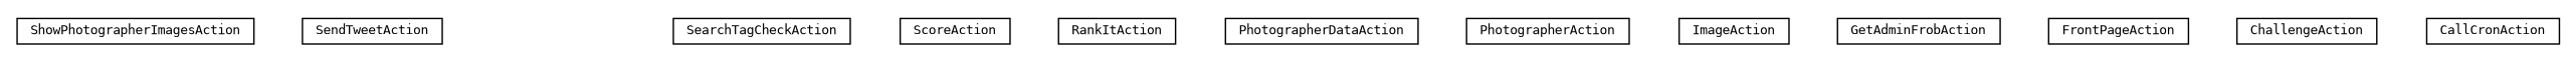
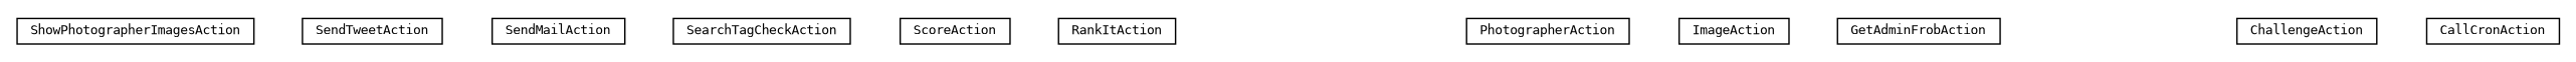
  digraph {
    fontname="DejaVu Sans Mono"
    node [fontcolor=black fontname="DejaVu Sans Mono" fontsize=9.0 shape=plaintext]
    n1 [label=<<table border="0" cellborder="1" cellspacing="0" cellpadding="2" port="p" href="./ShowPhotographerImagesAction.html"> 		<tr><td><table border="0" cellspacing="0" cellpadding="1"> 			<tr><td> ShowPhotographerImagesAction </td></tr> 		</table></td></tr> 		</table>>]
    n2 [label=<<table border="0" cellborder="1" cellspacing="0" cellpadding="2" port="p" href="./SendTweetAction.html"> 		<tr><td><table border="0" cellspacing="0" cellpadding="1"> 			<tr><td> SendTweetAction </td></tr> 		</table></td></tr> 		</table>>]
+   n3 [label=<<table border="0" cellborder="1" cellspacing="0" cellpadding="2" port="p" href="./SendMailAction.html"> 		<tr><td><table border="0" cellspacing="0" cellpadding="1"> 			<tr><td> SendMailAction </td></tr> 		</table></td></tr> 		</table>>]
    n4 [label=<<table border="0" cellborder="1" cellspacing="0" cellpadding="2" port="p" href="./SearchTagCheckAction.html"> 		<tr><td><table border="0" cellspacing="0" cellpadding="1"> 			<tr><td> SearchTagCheckAction </td></tr> 		</table></td></tr> 		</table>>]
    n5 [label=<<table border="0" cellborder="1" cellspacing="0" cellpadding="2" port="p" href="./ScoreAction.html"> 		<tr><td><table border="0" cellspacing="0" cellpadding="1"> 			<tr><td> ScoreAction </td></tr> 		</table></td></tr> 		</table>>]
    n6 [label=<<table border="0" cellborder="1" cellspacing="0" cellpadding="2" port="p" href="./RankItAction.html"> 		<tr><td><table border="0" cellspacing="0" cellpadding="1"> 			<tr><td> RankItAction </td></tr> 		</table></td></tr> 		</table>>]
-   n7 [label=<<table border="0" cellborder="1" cellspacing="0" cellpadding="2" port="p" href="./PhotographerDataAction.html"> 		<tr><td><table border="0" cellspacing="0" cellpadding="1"> 			<tr><td> PhotographerDataAction </td></tr> 		</table></td></tr> 		</table>>]
    n8 [label=<<table border="0" cellborder="1" cellspacing="0" cellpadding="2" port="p" href="./PhotographerAction.html"> 		<tr><td><table border="0" cellspacing="0" cellpadding="1"> 			<tr><td> PhotographerAction </td></tr> 		</table></td></tr> 		</table>>]
    n9 [label=<<table border="0" cellborder="1" cellspacing="0" cellpadding="2" port="p" href="./ImageAction.html"> 		<tr><td><table border="0" cellspacing="0" cellpadding="1"> 			<tr><td> ImageAction </td></tr> 		</table></td></tr> 		</table>>]
    n10 [label=<<table border="0" cellborder="1" cellspacing="0" cellpadding="2" port="p" href="./GetAdminFrobAction.html"> 		<tr><td><table border="0" cellspacing="0" cellpadding="1"> 			<tr><td> GetAdminFrobAction </td></tr> 		</table></td></tr> 		</table>>]
-   n11 [label=<<table border="0" cellborder="1" cellspacing="0" cellpadding="2" port="p" href="./FrontPageAction.html"> 		<tr><td><table border="0" cellspacing="0" cellpadding="1"> 			<tr><td> FrontPageAction </td></tr> 		</table></td></tr> 		</table>>]
    n12 [label=<<table border="0" cellborder="1" cellspacing="0" cellpadding="2" port="p" href="./ChallengeAction.html"> 		<tr><td><table border="0" cellspacing="0" cellpadding="1"> 			<tr><td> ChallengeAction </td></tr> 		</table></td></tr> 		</table>>]
    n13 [label=<<table border="0" cellborder="1" cellspacing="0" cellpadding="2" port="p" href="./CallCronAction.html"> 		<tr><td><table border="0" cellspacing="0" cellpadding="1"> 			<tr><td> CallCronAction </td></tr> 		</table></td></tr> 		</table>>]
  }
